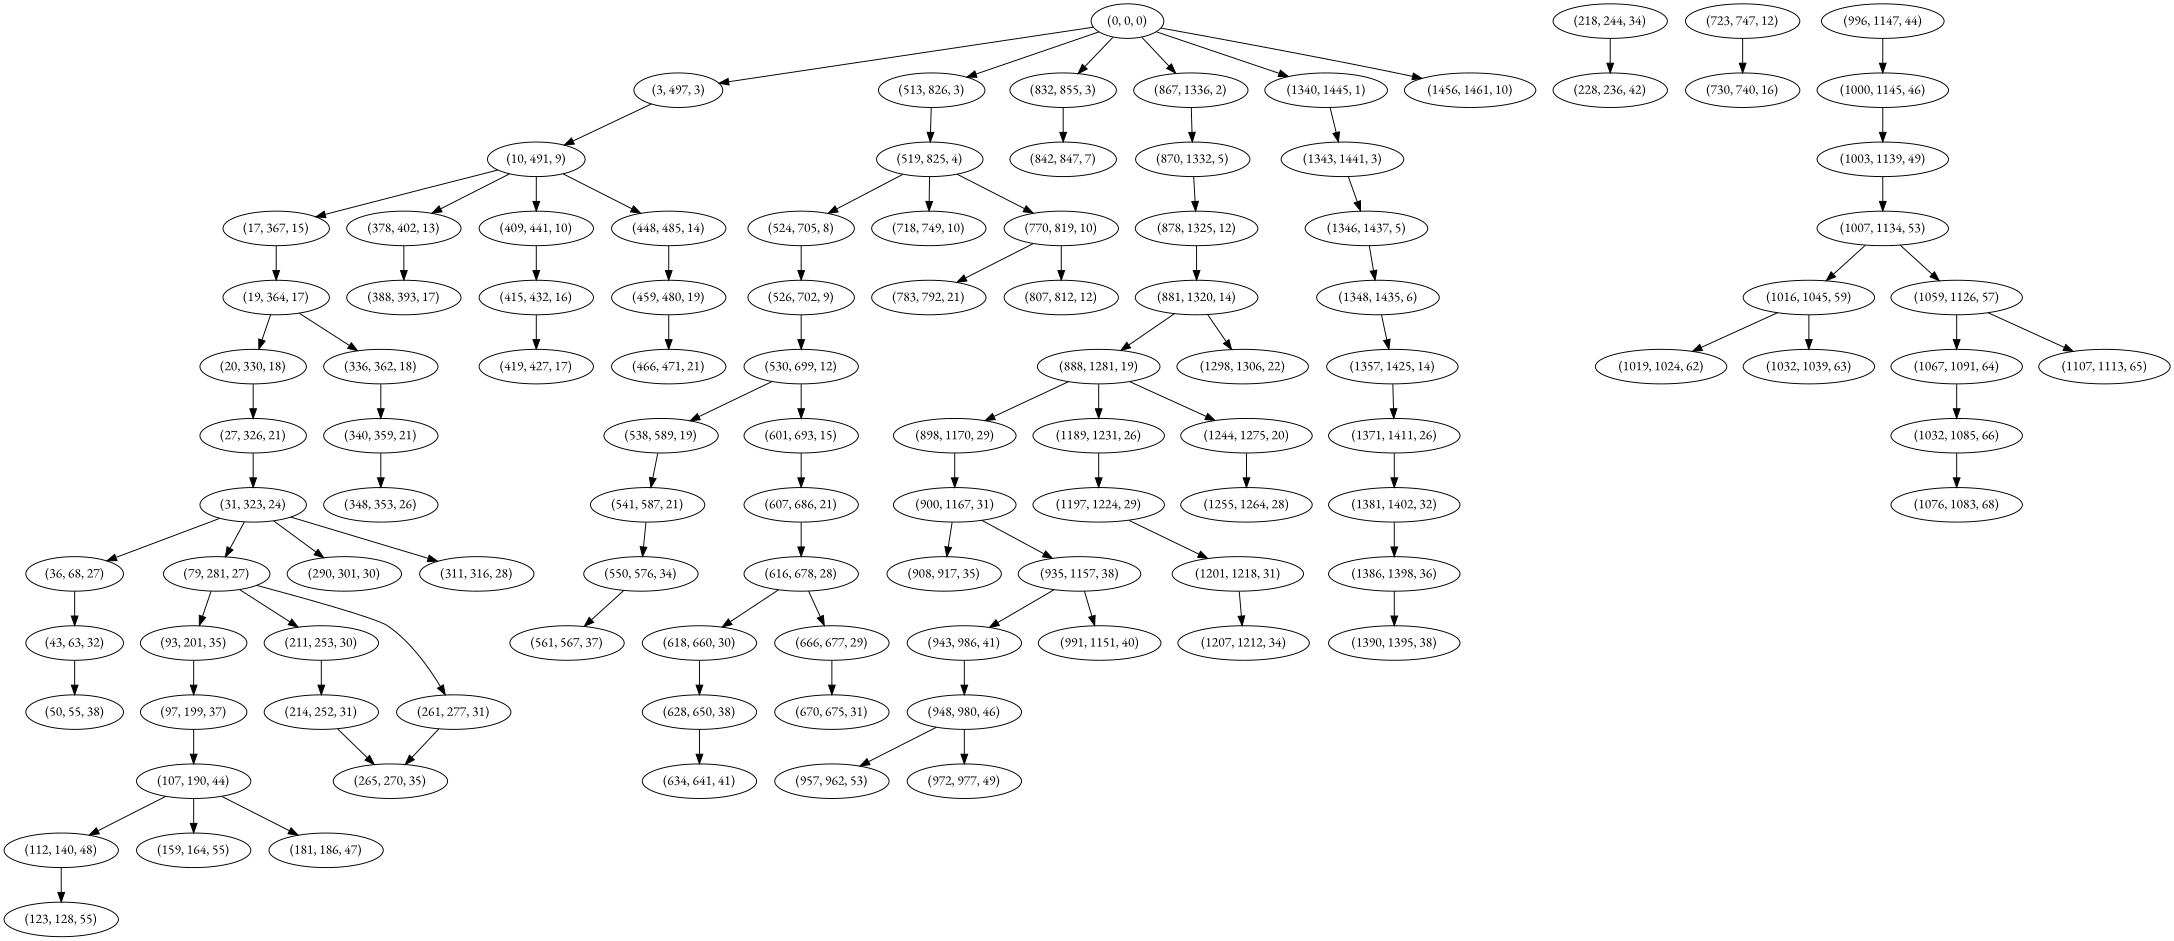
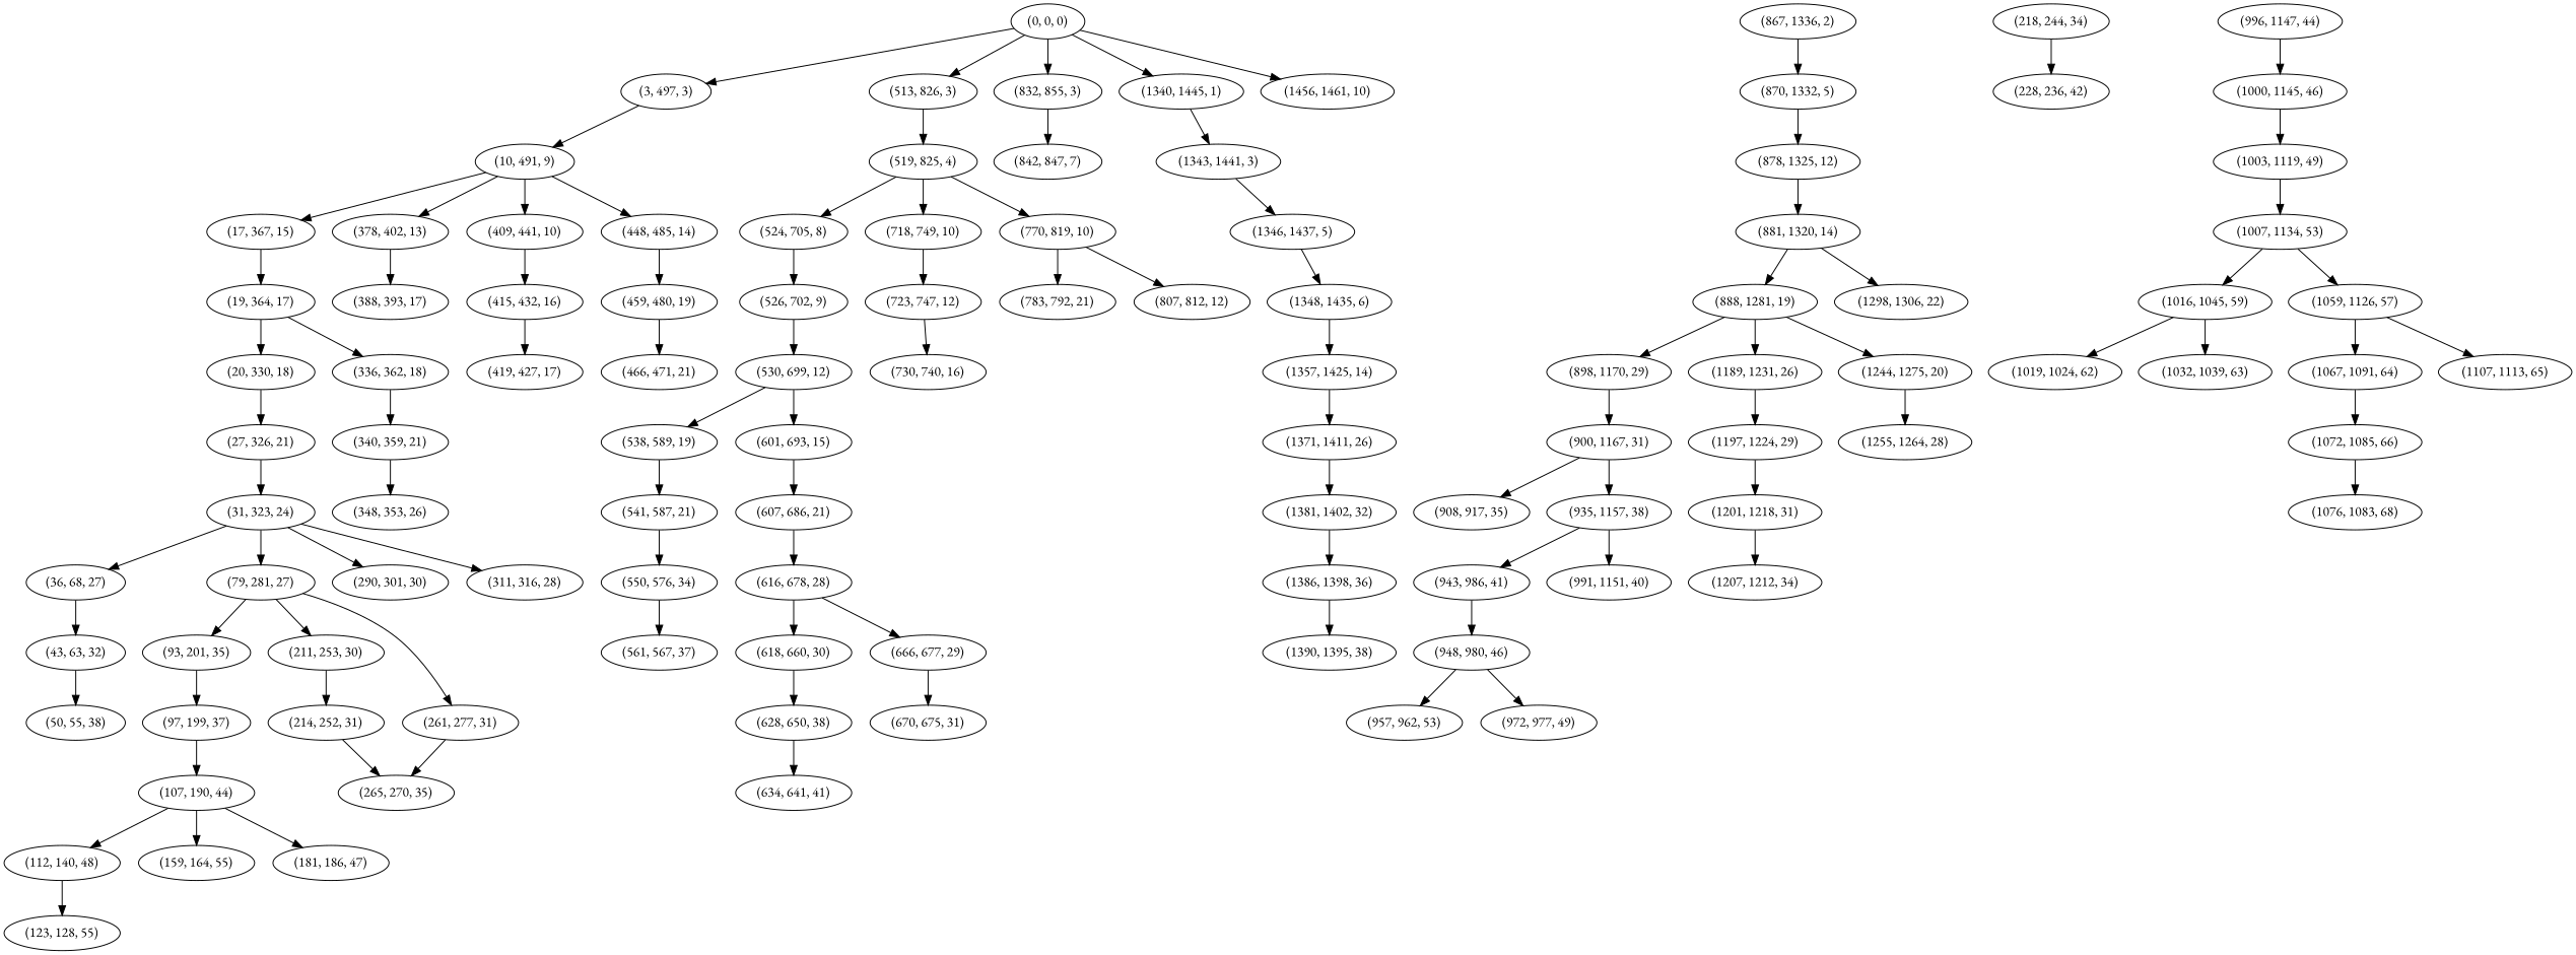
  digraph {
    fontname="EB Garamond"
    node [fontname="EB Garamond"]
    edge [fontname="EB Garamond"]
    "(0, 0, 0)"
    "(3, 497, 3)"
    "(513, 826, 3)"
    "(832, 855, 3)"
    "(867, 1336, 2)"
    "(1340, 1445, 1)"
    "(1456, 1461, 10)"
    "(10, 491, 9)"
    "(519, 825, 4)"
    "(842, 847, 7)"
    "(870, 1332, 5)"
    "(1343, 1441, 3)"
    "(17, 367, 15)"
    "(378, 402, 13)"
    "(409, 441, 10)"
    "(448, 485, 14)"
    "(19, 364, 17)"
    "(388, 393, 17)"
    "(415, 432, 16)"
    "(459, 480, 19)"
    "(20, 330, 18)"
    "(336, 362, 18)"
    "(27, 326, 21)"
    "(340, 359, 21)"
    "(31, 323, 24)"
    "(36, 68, 27)"
    "(79, 281, 27)"
    "(290, 301, 30)"
    "(311, 316, 28)"
    "(43, 63, 32)"
    "(93, 201, 35)"
    "(211, 253, 30)"
    "(261, 277, 31)"
    "(50, 55, 38)"
    "(97, 199, 37)"
    "(214, 252, 31)"
    "(265, 270, 35)"
    "(107, 190, 44)"
    "(112, 140, 48)"
    "(159, 164, 55)"
    "(181, 186, 47)"
    "(123, 128, 55)"
    "(218, 244, 34)"
    "(228, 236, 42)"
    "(348, 353, 26)"
    "(419, 427, 17)"
    "(466, 471, 21)"
    "(524, 705, 8)"
    "(718, 749, 10)"
    "(770, 819, 10)"
    "(526, 702, 9)"
    "(723, 747, 12)"
    "(783, 792, 21)"
    "(807, 812, 12)"
    "(530, 699, 12)"
    "(538, 589, 19)"
    "(601, 693, 15)"
    "(541, 587, 21)"
    "(607, 686, 21)"
    n60 [label="(550, 576, 34)"]
    "(561, 567, 37)"
    "(616, 678, 28)"
    "(618, 660, 30)"
    "(666, 677, 29)"
    "(628, 650, 38)"
    "(670, 675, 31)"
    "(634, 641, 41)"
    "(730, 740, 16)"
    "(878, 1325, 12)"
    "(881, 1320, 14)"
    "(888, 1281, 19)"
    "(1298, 1306, 22)"
    "(898, 1170, 29)"
    "(1189, 1231, 26)"
    "(1244, 1275, 20)"
    "(900, 1167, 31)"
    "(1197, 1224, 29)"
    "(1255, 1264, 28)"
    "(908, 917, 35)"
    "(935, 1157, 38)"
    "(943, 986, 41)"
    "(991, 1151, 40)"
    "(948, 980, 46)"
    "(957, 962, 53)"
    "(972, 977, 49)"
    "(996, 1147, 44)"
    "(1000, 1145, 46)"
-   "(1003, 1139, 49)"
+   "(1003, 1139, 49)" [label="(1003, 1119, 49)"]
    "(1007, 1134, 53)"
    "(1016, 1045, 59)"
    "(1059, 1126, 57)"
    "(1019, 1024, 62)"
    "(1032, 1039, 63)"
    "(1067, 1091, 64)"
    "(1107, 1113, 65)"
-   "(1072, 1085, 66)" [label="(1032, 1085, 66)"]
+   "(1072, 1085, 66)"
    "(1076, 1083, 68)"
    "(1201, 1218, 31)"
    "(1207, 1212, 34)"
    "(1346, 1437, 5)"
    "(1348, 1435, 6)"
    "(1357, 1425, 14)"
    "(1371, 1411, 26)"
    "(1381, 1402, 32)"
    "(1386, 1398, 36)"
    "(1390, 1395, 38)"
    "(0, 0, 0)" -> "(3, 497, 3)"
    "(0, 0, 0)" -> "(513, 826, 3)"
    "(0, 0, 0)" -> "(832, 855, 3)"
-   "(0, 0, 0)" -> "(867, 1336, 2)"
    "(0, 0, 0)" -> "(1340, 1445, 1)"
    "(0, 0, 0)" -> "(1456, 1461, 10)"
    "(3, 497, 3)" -> "(10, 491, 9)"
    "(513, 826, 3)" -> "(519, 825, 4)"
    "(832, 855, 3)" -> "(842, 847, 7)"
    "(867, 1336, 2)" -> "(870, 1332, 5)"
    "(1340, 1445, 1)" -> "(1343, 1441, 3)"
    "(10, 491, 9)" -> "(17, 367, 15)"
    "(10, 491, 9)" -> "(378, 402, 13)"
    "(10, 491, 9)" -> "(409, 441, 10)"
    "(10, 491, 9)" -> "(448, 485, 14)"
    "(519, 825, 4)" -> "(524, 705, 8)"
    "(519, 825, 4)" -> "(718, 749, 10)"
    "(519, 825, 4)" -> "(770, 819, 10)"
    "(870, 1332, 5)" -> "(878, 1325, 12)"
    "(1343, 1441, 3)" -> "(1346, 1437, 5)"
    "(17, 367, 15)" -> "(19, 364, 17)"
    "(378, 402, 13)" -> "(388, 393, 17)"
    "(409, 441, 10)" -> "(415, 432, 16)"
    "(448, 485, 14)" -> "(459, 480, 19)"
    "(19, 364, 17)" -> "(20, 330, 18)"
    "(19, 364, 17)" -> "(336, 362, 18)"
    "(415, 432, 16)" -> "(419, 427, 17)"
    "(459, 480, 19)" -> "(466, 471, 21)"
    "(20, 330, 18)" -> "(27, 326, 21)"
    "(336, 362, 18)" -> "(340, 359, 21)"
    "(27, 326, 21)" -> "(31, 323, 24)"
    "(340, 359, 21)" -> "(348, 353, 26)"
    "(31, 323, 24)" -> "(36, 68, 27)"
    "(31, 323, 24)" -> "(79, 281, 27)"
    "(31, 323, 24)" -> "(290, 301, 30)"
    "(31, 323, 24)" -> "(311, 316, 28)"
    "(36, 68, 27)" -> "(43, 63, 32)"
    "(79, 281, 27)" -> "(93, 201, 35)"
    "(79, 281, 27)" -> "(211, 253, 30)"
    "(79, 281, 27)" -> "(261, 277, 31)"
    "(43, 63, 32)" -> "(50, 55, 38)"
    "(93, 201, 35)" -> "(97, 199, 37)"
    "(211, 253, 30)" -> "(214, 252, 31)"
    "(261, 277, 31)" -> "(265, 270, 35)"
    "(97, 199, 37)" -> "(107, 190, 44)"
    "(214, 252, 31)" -> "(265, 270, 35)"
    "(107, 190, 44)" -> "(112, 140, 48)"
    "(107, 190, 44)" -> "(159, 164, 55)"
    "(107, 190, 44)" -> "(181, 186, 47)"
    "(112, 140, 48)" -> "(123, 128, 55)"
    "(218, 244, 34)" -> "(228, 236, 42)"
    "(524, 705, 8)" -> "(526, 702, 9)"
+   "(718, 749, 10)" -> "(723, 747, 12)"
    "(770, 819, 10)" -> "(783, 792, 21)"
    "(770, 819, 10)" -> "(807, 812, 12)"
    "(526, 702, 9)" -> "(530, 699, 12)"
    "(723, 747, 12)" -> "(730, 740, 16)"
    "(530, 699, 12)" -> "(538, 589, 19)"
    "(530, 699, 12)" -> "(601, 693, 15)"
    "(538, 589, 19)" -> "(541, 587, 21)"
    "(601, 693, 15)" -> "(607, 686, 21)"
    "(541, 587, 21)" -> n60
    "(607, 686, 21)" -> "(616, 678, 28)"
    n60 -> "(561, 567, 37)"
    "(616, 678, 28)" -> "(618, 660, 30)"
    "(616, 678, 28)" -> "(666, 677, 29)"
    "(618, 660, 30)" -> "(628, 650, 38)"
    "(666, 677, 29)" -> "(670, 675, 31)"
    "(628, 650, 38)" -> "(634, 641, 41)"
    "(878, 1325, 12)" -> "(881, 1320, 14)"
    "(881, 1320, 14)" -> "(888, 1281, 19)"
    "(881, 1320, 14)" -> "(1298, 1306, 22)"
    "(888, 1281, 19)" -> "(898, 1170, 29)"
    "(888, 1281, 19)" -> "(1189, 1231, 26)"
    "(888, 1281, 19)" -> "(1244, 1275, 20)"
    "(898, 1170, 29)" -> "(900, 1167, 31)"
    "(1189, 1231, 26)" -> "(1197, 1224, 29)"
    "(1244, 1275, 20)" -> "(1255, 1264, 28)"
    "(900, 1167, 31)" -> "(908, 917, 35)"
    "(900, 1167, 31)" -> "(935, 1157, 38)"
    "(1197, 1224, 29)" -> "(1201, 1218, 31)"
    "(935, 1157, 38)" -> "(943, 986, 41)"
    "(935, 1157, 38)" -> "(991, 1151, 40)"
    "(943, 986, 41)" -> "(948, 980, 46)"
    "(948, 980, 46)" -> "(957, 962, 53)"
    "(948, 980, 46)" -> "(972, 977, 49)"
    "(996, 1147, 44)" -> "(1000, 1145, 46)"
    "(1000, 1145, 46)" -> "(1003, 1139, 49)"
    "(1003, 1139, 49)" -> "(1007, 1134, 53)"
    "(1007, 1134, 53)" -> "(1016, 1045, 59)"
    "(1007, 1134, 53)" -> "(1059, 1126, 57)"
    "(1016, 1045, 59)" -> "(1019, 1024, 62)"
    "(1016, 1045, 59)" -> "(1032, 1039, 63)"
    "(1059, 1126, 57)" -> "(1067, 1091, 64)"
    "(1059, 1126, 57)" -> "(1107, 1113, 65)"
    "(1067, 1091, 64)" -> "(1072, 1085, 66)"
    "(1072, 1085, 66)" -> "(1076, 1083, 68)"
    "(1201, 1218, 31)" -> "(1207, 1212, 34)"
    "(1346, 1437, 5)" -> "(1348, 1435, 6)"
    "(1348, 1435, 6)" -> "(1357, 1425, 14)"
    "(1357, 1425, 14)" -> "(1371, 1411, 26)"
    "(1371, 1411, 26)" -> "(1381, 1402, 32)"
    "(1381, 1402, 32)" -> "(1386, 1398, 36)"
    "(1386, 1398, 36)" -> "(1390, 1395, 38)"
  }
